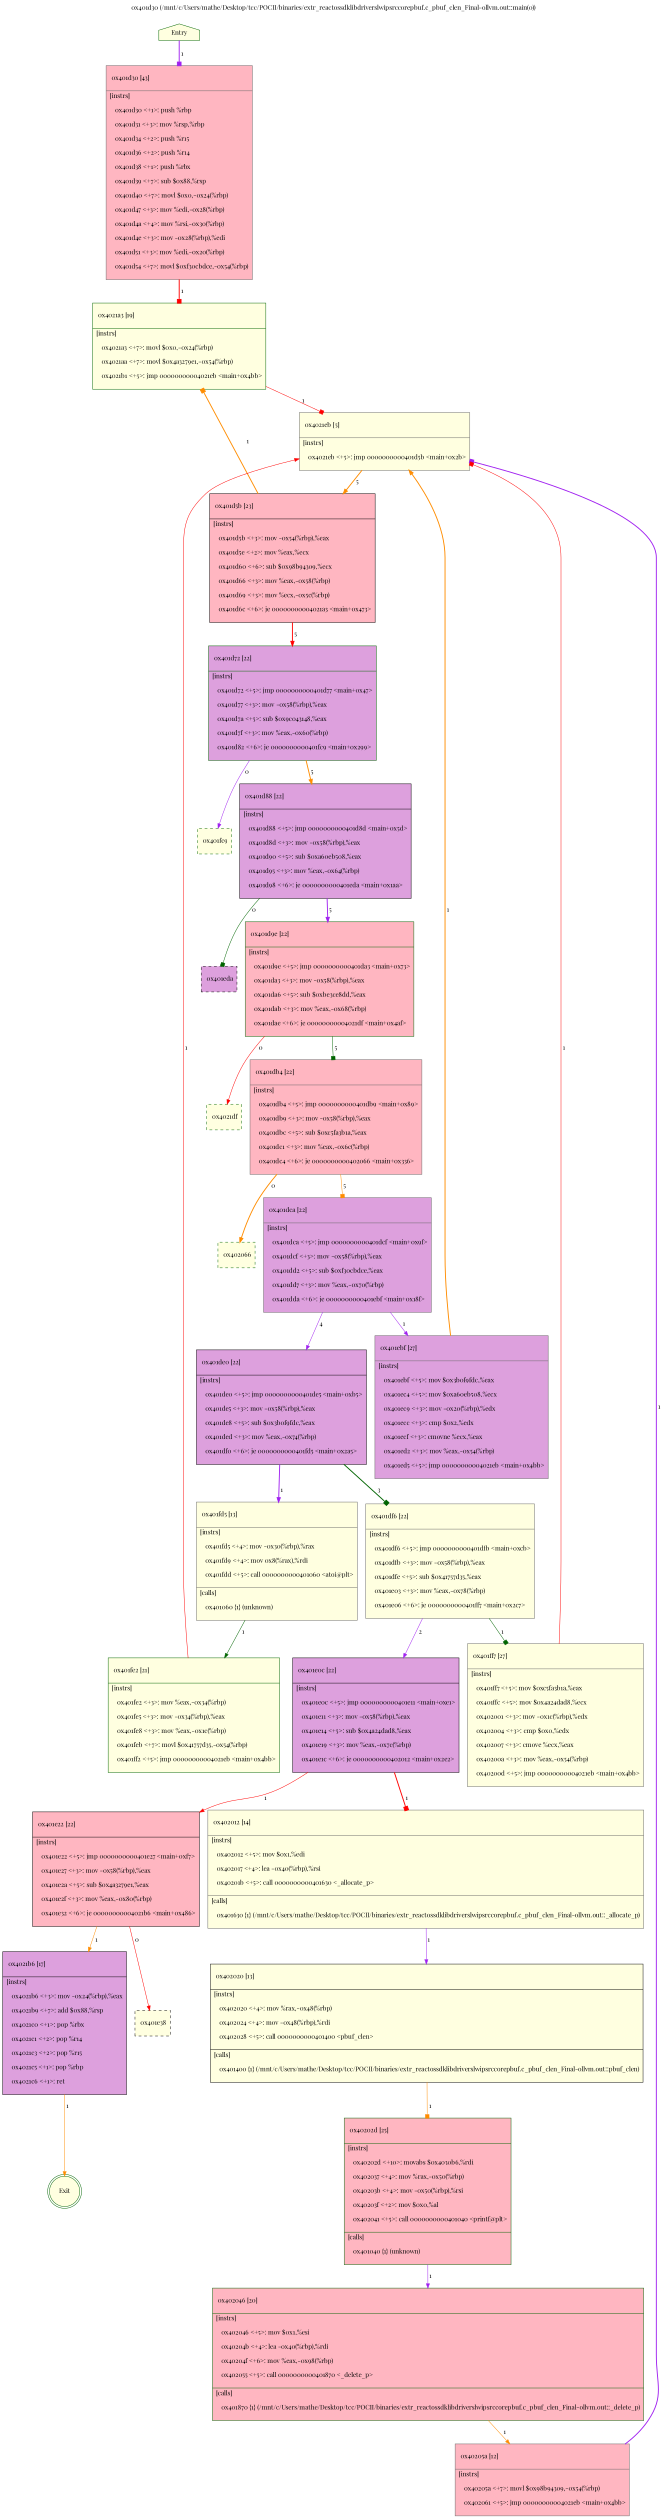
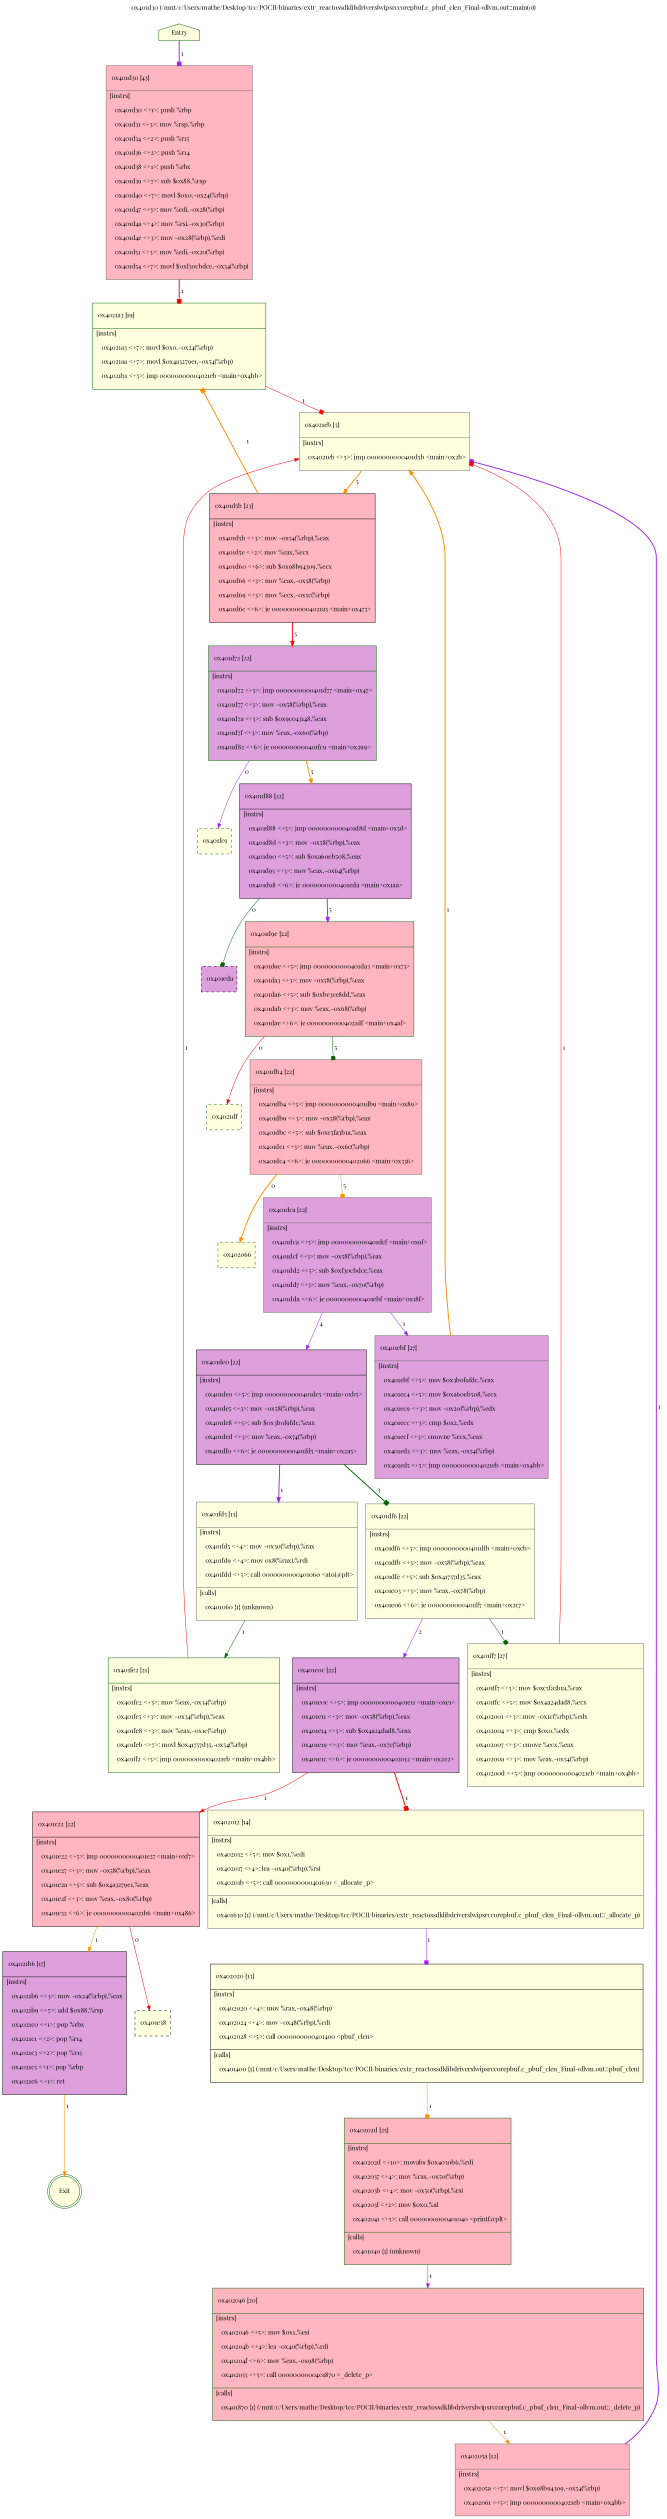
  digraph {
    fontname="Playfair Display"
    label="0x401d30 (/mnt/c/Users/mathe/Desktop/tcc/POCII/binaries/extr_reactossdklibdriverslwipsrccorepbuf.c_pbuf_clen_Final-ollvm.out::main(0))"
    labelloc=t
    node [color=darkgreen fillcolor=lightyellow fontname="Playfair Display" shape=record style=filled]
    edge [arrowhead=normal color=purple fontname="Playfair Display" style=solid]
    Entry [height=0.3 shape=house width=0.3]
    n2 [color=gray40 fillcolor=lightpink label="{\n     0x401d30 [43]\l\n     | [instrs]\l\n     &nbsp;&nbsp;0x401d30 \<+1\>: push %rbp\l\n     &nbsp;&nbsp;0x401d31 \<+3\>: mov %rsp,%rbp\l\n     &nbsp;&nbsp;0x401d34 \<+2\>: push %r15\l\n     &nbsp;&nbsp;0x401d36 \<+2\>: push %r14\l\n     &nbsp;&nbsp;0x401d38 \<+1\>: push %rbx\l\n     &nbsp;&nbsp;0x401d39 \<+7\>: sub $0x88,%rsp\l\n     &nbsp;&nbsp;0x401d40 \<+7\>: movl $0x0,-0x24(%rbp)\l\n     &nbsp;&nbsp;0x401d47 \<+3\>: mov %edi,-0x28(%rbp)\l\n     &nbsp;&nbsp;0x401d4a \<+4\>: mov %rsi,-0x30(%rbp)\l\n     &nbsp;&nbsp;0x401d4e \<+3\>: mov -0x28(%rbp),%edi\l\n     &nbsp;&nbsp;0x401d51 \<+3\>: mov %edi,-0x20(%rbp)\l\n     &nbsp;&nbsp;0x401d54 \<+7\>: movl $0xf30cbdce,-0x54(%rbp)\l\n  }"]
    n3 [label="{\n     0x4021a3 [19]\l\n     | [instrs]\l\n     &nbsp;&nbsp;0x4021a3 \<+7\>: movl $0x0,-0x24(%rbp)\l\n     &nbsp;&nbsp;0x4021aa \<+7\>: movl $0x4a3279e1,-0x54(%rbp)\l\n     &nbsp;&nbsp;0x4021b1 \<+5\>: jmp 00000000004021eb \<main+0x4bb\>\l\n  }"]
    n4 [color=black fillcolor=lightpink label="{\n     0x401d5b [23]\l\n     | [instrs]\l\n     &nbsp;&nbsp;0x401d5b \<+3\>: mov -0x54(%rbp),%eax\l\n     &nbsp;&nbsp;0x401d5e \<+2\>: mov %eax,%ecx\l\n     &nbsp;&nbsp;0x401d60 \<+6\>: sub $0x98b94309,%ecx\l\n     &nbsp;&nbsp;0x401d66 \<+3\>: mov %eax,-0x58(%rbp)\l\n     &nbsp;&nbsp;0x401d69 \<+3\>: mov %ecx,-0x5c(%rbp)\l\n     &nbsp;&nbsp;0x401d6c \<+6\>: je 00000000004021a3 \<main+0x473\>\l\n  }"]
    n5 [fillcolor=plum label="{\n     0x401d72 [22]\l\n     | [instrs]\l\n     &nbsp;&nbsp;0x401d72 \<+5\>: jmp 0000000000401d77 \<main+0x47\>\l\n     &nbsp;&nbsp;0x401d77 \<+3\>: mov -0x58(%rbp),%eax\l\n     &nbsp;&nbsp;0x401d7a \<+5\>: sub $0x9c043148,%eax\l\n     &nbsp;&nbsp;0x401d7f \<+3\>: mov %eax,-0x60(%rbp)\l\n     &nbsp;&nbsp;0x401d82 \<+6\>: je 0000000000401fc9 \<main+0x299\>\l\n  }"]
    n6 [color=gray40 label="{\n     0x4021eb [5]\l\n     | [instrs]\l\n     &nbsp;&nbsp;0x4021eb \<+5\>: jmp 0000000000401d5b \<main+0x2b\>\l\n  }"]
    n7 [label="{\n     0x401fc9\l\n  }" style="dashed,filled"]
    n8 [color=black fillcolor=plum label="{\n     0x401d88 [22]\l\n     | [instrs]\l\n     &nbsp;&nbsp;0x401d88 \<+5\>: jmp 0000000000401d8d \<main+0x5d\>\l\n     &nbsp;&nbsp;0x401d8d \<+3\>: mov -0x58(%rbp),%eax\l\n     &nbsp;&nbsp;0x401d90 \<+5\>: sub $0xa60eb508,%eax\l\n     &nbsp;&nbsp;0x401d95 \<+3\>: mov %eax,-0x64(%rbp)\l\n     &nbsp;&nbsp;0x401d98 \<+6\>: je 0000000000401eda \<main+0x1aa\>\l\n  }"]
    n9 [color=black fillcolor=plum label="{\n     0x401eda\l\n  }" style="dashed,filled"]
    n10 [fillcolor=lightpink label="{\n     0x401d9e [22]\l\n     | [instrs]\l\n     &nbsp;&nbsp;0x401d9e \<+5\>: jmp 0000000000401da3 \<main+0x73\>\l\n     &nbsp;&nbsp;0x401da3 \<+3\>: mov -0x58(%rbp),%eax\l\n     &nbsp;&nbsp;0x401da6 \<+5\>: sub $0xbe3ce8dd,%eax\l\n     &nbsp;&nbsp;0x401dab \<+3\>: mov %eax,-0x68(%rbp)\l\n     &nbsp;&nbsp;0x401dae \<+6\>: je 00000000004021df \<main+0x4af\>\l\n  }"]
    Exit [height=0.3 peripheries=2 shape=circle width=0.3]
    n12 [label="{\n     0x4021df\l\n  }" style="dashed,filled"]
    n13 [color=gray40 fillcolor=lightpink label="{\n     0x401db4 [22]\l\n     | [instrs]\l\n     &nbsp;&nbsp;0x401db4 \<+5\>: jmp 0000000000401db9 \<main+0x89\>\l\n     &nbsp;&nbsp;0x401db9 \<+3\>: mov -0x58(%rbp),%eax\l\n     &nbsp;&nbsp;0x401dbc \<+5\>: sub $0xc5fa3b1a,%eax\l\n     &nbsp;&nbsp;0x401dc1 \<+3\>: mov %eax,-0x6c(%rbp)\l\n     &nbsp;&nbsp;0x401dc4 \<+6\>: je 0000000000402066 \<main+0x336\>\l\n  }"]
    n14 [color=black label="{\n     0x401e38\l\n  }" style="dashed,filled"]
    n15 [label="{\n     0x402066\l\n  }" style="dashed,filled"]
    n16 [color=gray40 fillcolor=plum label="{\n     0x401dca [22]\l\n     | [instrs]\l\n     &nbsp;&nbsp;0x401dca \<+5\>: jmp 0000000000401dcf \<main+0x9f\>\l\n     &nbsp;&nbsp;0x401dcf \<+3\>: mov -0x58(%rbp),%eax\l\n     &nbsp;&nbsp;0x401dd2 \<+5\>: sub $0xf30cbdce,%eax\l\n     &nbsp;&nbsp;0x401dd7 \<+3\>: mov %eax,-0x70(%rbp)\l\n     &nbsp;&nbsp;0x401dda \<+6\>: je 0000000000401ebf \<main+0x18f\>\l\n  }"]
    n17 [color=black fillcolor=plum label="{\n     0x4021b6 [17]\l\n     | [instrs]\l\n     &nbsp;&nbsp;0x4021b6 \<+3\>: mov -0x24(%rbp),%eax\l\n     &nbsp;&nbsp;0x4021b9 \<+7\>: add $0x88,%rsp\l\n     &nbsp;&nbsp;0x4021c0 \<+1\>: pop %rbx\l\n     &nbsp;&nbsp;0x4021c1 \<+2\>: pop %r14\l\n     &nbsp;&nbsp;0x4021c3 \<+2\>: pop %r15\l\n     &nbsp;&nbsp;0x4021c5 \<+1\>: pop %rbp\l\n     &nbsp;&nbsp;0x4021c6 \<+1\>: ret\l\n  }"]
    n18 [color=gray40 fillcolor=plum label="{\n     0x401ebf [27]\l\n     | [instrs]\l\n     &nbsp;&nbsp;0x401ebf \<+5\>: mov $0x3b0f9fdc,%eax\l\n     &nbsp;&nbsp;0x401ec4 \<+5\>: mov $0xa60eb508,%ecx\l\n     &nbsp;&nbsp;0x401ec9 \<+3\>: mov -0x20(%rbp),%edx\l\n     &nbsp;&nbsp;0x401ecc \<+3\>: cmp $0x2,%edx\l\n     &nbsp;&nbsp;0x401ecf \<+3\>: cmovne %ecx,%eax\l\n     &nbsp;&nbsp;0x401ed2 \<+3\>: mov %eax,-0x54(%rbp)\l\n     &nbsp;&nbsp;0x401ed5 \<+5\>: jmp 00000000004021eb \<main+0x4bb\>\l\n  }"]
    n19 [color=black fillcolor=plum label="{\n     0x401de0 [22]\l\n     | [instrs]\l\n     &nbsp;&nbsp;0x401de0 \<+5\>: jmp 0000000000401de5 \<main+0xb5\>\l\n     &nbsp;&nbsp;0x401de5 \<+3\>: mov -0x58(%rbp),%eax\l\n     &nbsp;&nbsp;0x401de8 \<+5\>: sub $0x3b0f9fdc,%eax\l\n     &nbsp;&nbsp;0x401ded \<+3\>: mov %eax,-0x74(%rbp)\l\n     &nbsp;&nbsp;0x401df0 \<+6\>: je 0000000000401fd5 \<main+0x2a5\>\l\n  }"]
    n20 [color=gray40 fillcolor=lightpink label="{\n     0x40205a [12]\l\n     | [instrs]\l\n     &nbsp;&nbsp;0x40205a \<+7\>: movl $0x98b94309,-0x54(%rbp)\l\n     &nbsp;&nbsp;0x402061 \<+5\>: jmp 00000000004021eb \<main+0x4bb\>\l\n  }"]
    n21 [color=gray40 label="{\n     0x401fd5 [13]\l\n     | [instrs]\l\n     &nbsp;&nbsp;0x401fd5 \<+4\>: mov -0x30(%rbp),%rax\l\n     &nbsp;&nbsp;0x401fd9 \<+4\>: mov 0x8(%rax),%rdi\l\n     &nbsp;&nbsp;0x401fdd \<+5\>: call 0000000000401060 \<atoi@plt\>\l\n     | [calls]\l\n     &nbsp;&nbsp;0x401060 \{1\} (unknown)\l\n  }"]
    n22 [color=gray40 label="{\n     0x401df6 [22]\l\n     | [instrs]\l\n     &nbsp;&nbsp;0x401df6 \<+5\>: jmp 0000000000401dfb \<main+0xcb\>\l\n     &nbsp;&nbsp;0x401dfb \<+3\>: mov -0x58(%rbp),%eax\l\n     &nbsp;&nbsp;0x401dfe \<+5\>: sub $0x41757d35,%eax\l\n     &nbsp;&nbsp;0x401e03 \<+3\>: mov %eax,-0x78(%rbp)\l\n     &nbsp;&nbsp;0x401e06 \<+6\>: je 0000000000401ff7 \<main+0x2c7\>\l\n  }"]
    n23 [fillcolor=lightpink label="{\n     0x402046 [20]\l\n     | [instrs]\l\n     &nbsp;&nbsp;0x402046 \<+5\>: mov $0x1,%esi\l\n     &nbsp;&nbsp;0x40204b \<+4\>: lea -0x40(%rbp),%rdi\l\n     &nbsp;&nbsp;0x40204f \<+6\>: mov %eax,-0x98(%rbp)\l\n     &nbsp;&nbsp;0x402055 \<+5\>: call 0000000000401870 \<_delete_p\>\l\n     | [calls]\l\n     &nbsp;&nbsp;0x401870 \{1\} (/mnt/c/Users/mathe/Desktop/tcc/POCII/binaries/extr_reactossdklibdriverslwipsrccorepbuf.c_pbuf_clen_Final-ollvm.out::_delete_p)\l\n  }"]
    n24 [label="{\n     0x401fe2 [21]\l\n     | [instrs]\l\n     &nbsp;&nbsp;0x401fe2 \<+3\>: mov %eax,-0x34(%rbp)\l\n     &nbsp;&nbsp;0x401fe5 \<+3\>: mov -0x34(%rbp),%eax\l\n     &nbsp;&nbsp;0x401fe8 \<+3\>: mov %eax,-0x1c(%rbp)\l\n     &nbsp;&nbsp;0x401feb \<+7\>: movl $0x41757d35,-0x54(%rbp)\l\n     &nbsp;&nbsp;0x401ff2 \<+5\>: jmp 00000000004021eb \<main+0x4bb\>\l\n  }"]
    n25 [color=gray40 label="{\n     0x401ff7 [27]\l\n     | [instrs]\l\n     &nbsp;&nbsp;0x401ff7 \<+5\>: mov $0xc5fa3b1a,%eax\l\n     &nbsp;&nbsp;0x401ffc \<+5\>: mov $0x4a24dad8,%ecx\l\n     &nbsp;&nbsp;0x402001 \<+3\>: mov -0x1c(%rbp),%edx\l\n     &nbsp;&nbsp;0x402004 \<+3\>: cmp $0x0,%edx\l\n     &nbsp;&nbsp;0x402007 \<+3\>: cmove %ecx,%eax\l\n     &nbsp;&nbsp;0x40200a \<+3\>: mov %eax,-0x54(%rbp)\l\n     &nbsp;&nbsp;0x40200d \<+5\>: jmp 00000000004021eb \<main+0x4bb\>\l\n  }"]
    n26 [color=black fillcolor=plum label="{\n     0x401e0c [22]\l\n     | [instrs]\l\n     &nbsp;&nbsp;0x401e0c \<+5\>: jmp 0000000000401e11 \<main+0xe1\>\l\n     &nbsp;&nbsp;0x401e11 \<+3\>: mov -0x58(%rbp),%eax\l\n     &nbsp;&nbsp;0x401e14 \<+5\>: sub $0x4a24dad8,%eax\l\n     &nbsp;&nbsp;0x401e19 \<+3\>: mov %eax,-0x7c(%rbp)\l\n     &nbsp;&nbsp;0x401e1c \<+6\>: je 0000000000402012 \<main+0x2e2\>\l\n  }"]
    n27 [fillcolor=lightpink label="{\n     0x40202d [25]\l\n     | [instrs]\l\n     &nbsp;&nbsp;0x40202d \<+10\>: movabs $0x4030b6,%rdi\l\n     &nbsp;&nbsp;0x402037 \<+4\>: mov %rax,-0x50(%rbp)\l\n     &nbsp;&nbsp;0x40203b \<+4\>: mov -0x50(%rbp),%rsi\l\n     &nbsp;&nbsp;0x40203f \<+2\>: mov $0x0,%al\l\n     &nbsp;&nbsp;0x402041 \<+5\>: call 0000000000401040 \<printf@plt\>\l\n     | [calls]\l\n     &nbsp;&nbsp;0x401040 \{1\} (unknown)\l\n  }"]
    n28 [color=black fillcolor=lightpink label="{\n     0x401e22 [22]\l\n     | [instrs]\l\n     &nbsp;&nbsp;0x401e22 \<+5\>: jmp 0000000000401e27 \<main+0xf7\>\l\n     &nbsp;&nbsp;0x401e27 \<+3\>: mov -0x58(%rbp),%eax\l\n     &nbsp;&nbsp;0x401e2a \<+5\>: sub $0x4a3279e1,%eax\l\n     &nbsp;&nbsp;0x401e2f \<+3\>: mov %eax,-0x80(%rbp)\l\n     &nbsp;&nbsp;0x401e32 \<+6\>: je 00000000004021b6 \<main+0x486\>\l\n  }"]
    n29 [color=gray40 label="{\n     0x402012 [14]\l\n     | [instrs]\l\n     &nbsp;&nbsp;0x402012 \<+5\>: mov $0x1,%edi\l\n     &nbsp;&nbsp;0x402017 \<+4\>: lea -0x40(%rbp),%rsi\l\n     &nbsp;&nbsp;0x40201b \<+5\>: call 0000000000401630 \<_allocate_p\>\l\n     | [calls]\l\n     &nbsp;&nbsp;0x401630 \{1\} (/mnt/c/Users/mathe/Desktop/tcc/POCII/binaries/extr_reactossdklibdriverslwipsrccorepbuf.c_pbuf_clen_Final-ollvm.out::_allocate_p)\l\n  }"]
    n30 [color=black label="{\n     0x402020 [13]\l\n     | [instrs]\l\n     &nbsp;&nbsp;0x402020 \<+4\>: mov %rax,-0x48(%rbp)\l\n     &nbsp;&nbsp;0x402024 \<+4\>: mov -0x48(%rbp),%rdi\l\n     &nbsp;&nbsp;0x402028 \<+5\>: call 0000000000401400 \<pbuf_clen\>\l\n     | [calls]\l\n     &nbsp;&nbsp;0x401400 \{1\} (/mnt/c/Users/mathe/Desktop/tcc/POCII/binaries/extr_reactossdklibdriverslwipsrccorepbuf.c_pbuf_clen_Final-ollvm.out::pbuf_clen)\l\n  }"]
    Entry -> n2 [arrowhead=box label=" 1" style=bold]
    n2 -> n3 [arrowhead=box color=red label=" 1" style=bold]
    n3 -> n6 [arrowhead=box color=red label=" 1"]
    n4 -> n3 [arrowhead=box color=darkorange label=" 1" style=bold]
    n4 -> n5 [color=red label=" 5" style=bold]
    n5 -> n7 [label=" 0"]
    n5 -> n8 [color=darkorange label=" 5" style=bold]
    n6 -> n4 [color=darkorange label=" 5" style=bold]
    n8 -> n9 [arrowhead=box color=darkgreen label=" 0"]
    n8 -> n10 [label=" 5" style=bold]
    n10 -> n12 [color=red label=" 0"]
    n10 -> n13 [arrowhead=box color=darkgreen label=" 5"]
    n13 -> n15 [color=darkorange label=" 0" style=bold]
    n13 -> n16 [arrowhead=box color=darkorange label=" 5"]
    n16 -> n18 [label=" 1"]
    n16 -> n19 [label=" 4"]
    n17 -> Exit [color=darkorange label=" 1"]
    n18 -> n6 [color=darkorange label=" 1" style=bold]
    n19 -> n21 [label=" 1" style=bold]
    n19 -> n22 [arrowhead=box color=darkgreen label=" 3" style=bold]
    n20 -> n6 [arrowhead=box label=" 1" style=bold]
    n21 -> n24 [color=darkgreen label=" 1"]
    n22 -> n25 [arrowhead=box color=darkgreen label=" 1"]
    n22 -> n26 [label=" 2"]
    n23 -> n20 [color=darkorange label=" 1"]
    n24 -> n6 [color=red label=" 1"]
    n25 -> n6 [arrowhead=box color=red label=" 1"]
    n26 -> n28 [color=red label=" 1"]
    n26 -> n29 [arrowhead=box color=red label=" 1" style=bold]
    n27 -> n23 [label=" 1"]
    n28 -> n14 [color=red label=" 0"]
    n28 -> n17 [color=darkorange label=" 1"]
-   n29 -> n30 [label=" 1"]
+   n29 -> n30 [arrowhead=box label=" 1"]
    n30 -> n27 [arrowhead=box color=darkorange label=" 1"]
  }
